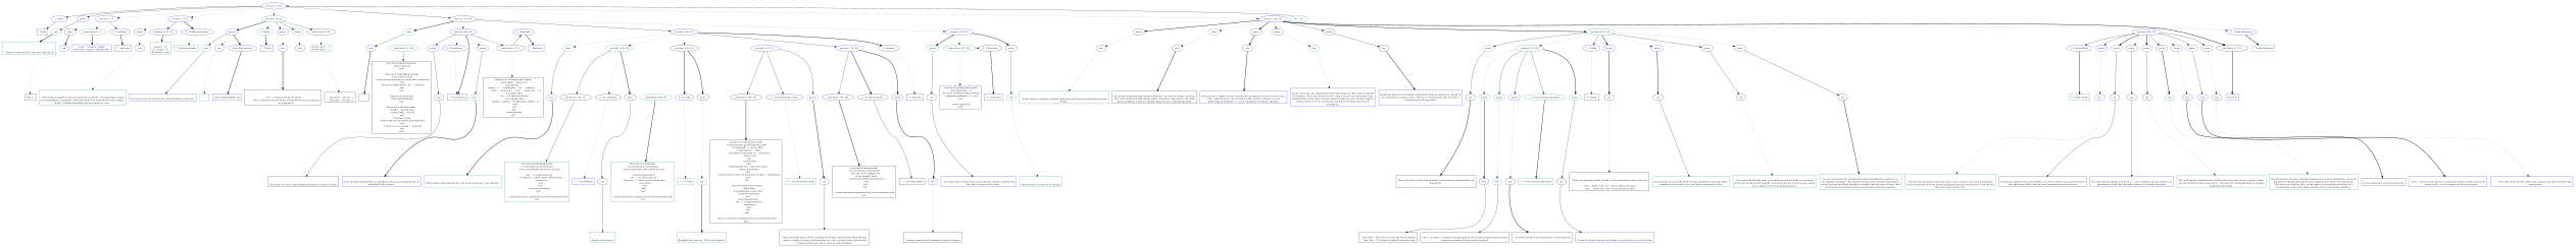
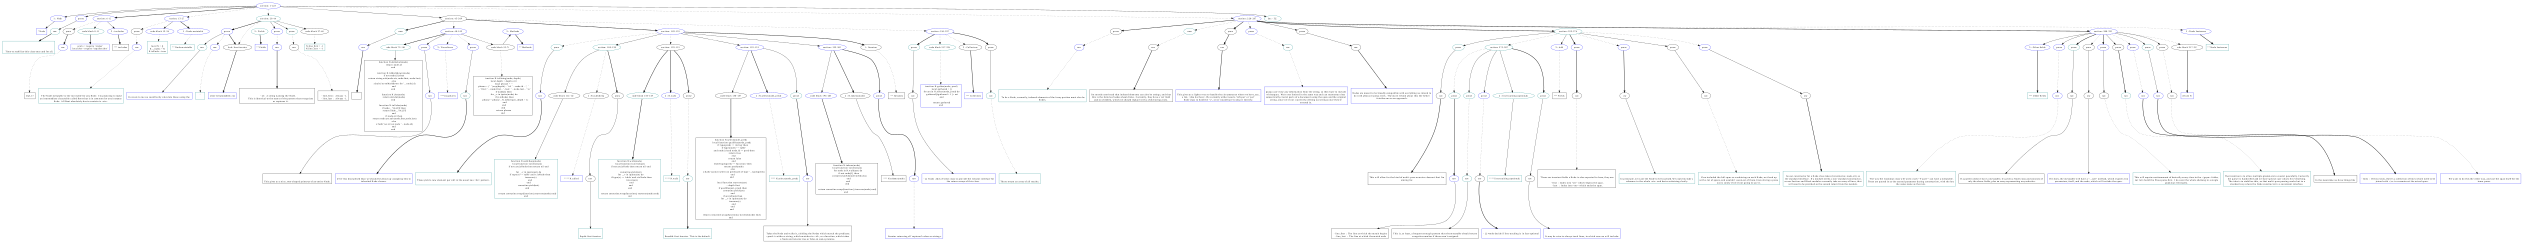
  digraph {
    fontname="PT Serif"
    node [color=blue fontname="PT Serif"]
    edge [fontname="PT Serif" style=solid]
    n1 [label="section: 1-227"]
    n2 [label="1 : Node"]
    n3 [label=prose]
    n4 [label="section: 6-12"]
    n5 [label="section: 13-27"]
    n6 [color=teal label="section: 28-44"]
    n7 [color=black label="section: 45-209"]
    n8 [label="section: 228-287"]
    n9 [color=teal label=raw]
    n10 [label="3 : includes"]
    n11 [color=black label=prose]
    n12 [color=teal label="code block 8-11"]
    n13 [label=raw]
-   n14 [label="2 : Nodes metatable"]
+   n14 [label="2 : Node metatable"]
    n15 [color=black label=prose]
    n16 [label="code block 19-24"]
    n17 [label=raw]
    n18 [color=teal label="2 : Fields"]
    n19 [label=prose]
    n20 [color=teal label=prose]
    n21 [color=black label="code block 37-40"]
    n22 [label=prose]
    n23 [label=raw]
    n24 [color=black label=raw]
    n25 [color=teal label=raw]
-   n26 [label="link: line iterator"]
+   n26 [color=black label="link: line iterator"]
    n27 [label=raw]
    n28 [label="2 : Methods"]
    n29 [color=teal label=prose]
    n30 [label="section: 48-102"]
    n31 [label="section: 103-191"]
    n32 [label="section: 210-227"]
    n33 [label=raw]
    n34 [label="3 : Visualizers"]
    n35 [label=prose]
    n36 [label=prose]
    n37 [color=black label="code block 55-70"]
    n38 [color=teal label="code block 72-100"]
    n39 [label=raw]
    n40 [color=teal label=raw]
    n41 [color=black label="3 : Iterators"]
    n42 [color=teal label=prose]
    n43 [color=teal label="section: 108-128"]
    n44 [color=black label="section: 129-151"]
    n45 [label="section: 152-191"]
    n46 [label="section: 192-209"]
    n47 [label=raw]
    n48 [color=black label="4 : N.walkDeep"]
    n49 [color=black label=prose]
    n50 [color=black label="code block 112-127"]
    n51 [color=black label=raw]
    n52 [label="4 : N.walk"]
    n53 [color=black label=prose]
    n54 [color=teal label="code block 133-149"]
    n55 [color=teal label=raw]
    n56 [label="4 : N.select(node, pred)"]
    n57 [color=teal label=prose]
    n58 [color=black label="code block 158-189"]
    n59 [label=raw]
    n60 [color=black label="4 : N.tokens(node)"]
    n61 [label=prose]
    n62 [label="code block 196-208"]
    n63 [label=raw]
    n64 [color=black label="3 : Collectors"]
    n65 [color=black label=prose]
    n66 [color=teal label=prose]
    n67 [color=teal label="code block 217-226"]
    n68 [color=teal label=raw]
    n69 [color=black label=raw]
    n70 [label="2 : Node Instances"]
    n71 [color=black label=prose]
    n72 [color=teal label=prose]
    n73 [color=black label=prose]
    n74 [label=prose]
    n75 [color=black label=prose]
    n76 [color=teal label="section: 252-274"]
    n77 [label="section: 288-322"]
    n78 [label=raw]
    n79 [color=black label=raw]
    n80 [color=black label=raw]
    n81 [color=teal label=raw]
    n82 [color=black label=raw]
-   n83 [label="3 : Fields"]
+   n83 [label="3 : Add"]
    n84 [label=prose]
    n85 [label=prose]
    n86 [color=black label=prose]
    n87 [label=prose]
    n88 [color=teal label=prose]
    n89 [color=teal label="section: 275-287"]
    n90 [color=black label=raw]
    n91 [color=black label=raw]
    n92 [color=black label=raw]
    n93 [color=black label=raw]
    n94 [color=black label=raw]
    n95 [color=teal label="4 : line tracking (optional)"]
    n96 [color=teal label=prose]
    n97 [color=teal label=prose]
    n98 [color=teal label=prose]
    n99 [label=prose]
    n100 [color=black label=raw]
    n101 [label=raw]
    n102 [color=teal label=raw]
    n103 [color=black label=raw]
    n104 [label="3 : Other fields"]
    n105 [label=prose]
    n106 [color=teal label=prose]
    n107 [color=black label=prose]
    n108 [label=prose]
    n109 [color=black label=prose]
    n110 [label=prose]
    n111 [color=teal label=prose]
    n112 [color=black label=prose]
    n113 [color=black label="code block 317-319"]
    n114 [label=raw]
    n115 [color=black label=raw]
    n116 [color=black label=raw]
    n117 [color=black label=raw]
    n118 [color=teal label=raw]
    n119 [label=raw]
    n120 [label=raw]
    n121 [color=black label=raw]
    n122 [label="* Node" shape=rectangle]
    n123 [color=teal label="\n\n\n  Time to stabilize this class once and for all.\n" shape=rectangle]
    n124 [color=black label="*** includes" shape=rectangle]
    n125 [label="local s = require \"status\"\nlocal dot = require \"espalier/dot\"" shape=rectangle]
    leaf_17 [color=black shape=rectangle]
    n127 [color=teal label="** Node metatable" shape=rectangle]
    n128 [color=teal label="\nlocal N = {}\nN.__index = N\nN.isNode = true" shape=rectangle]
    n129 [color=teal label="\n\n  The Node metatable is the root table for any Node.  I'm planning to make\nan intermediate class/table called Root that is in common for any instance\nNode.  All Root absolutely has to contain is =str=.\n" shape=rectangle]
    n130 [label="** Fields" shape=rectangle]
    n131 [color=teal label="N.line_first = -1\nN.line_last  = -1" shape=rectangle]
    n132 [color=black label="\n\n   - id :  A string naming the Node.\n           This is identical to the name of the pattern that recognizes\n           or captures it.\n" shape=rectangle]
    n133 [color=black label="\n   - line_first :  Always -1.\n   - line_last  :  Always -1.\n" shape=rectangle]
    n134 [label="\nIt occurs to me we could lazily calculate these using the " shape=rectangle]
    n135 [label="[[line iterator][httk://]]" shape=rectangle]
    n136 [color=teal label=".\n\n" shape=rectangle]
    n137 [label="** Methods" shape=rectangle]
    n138 [color=black label="\n\n" shape=rectangle]
    n139 [label="*** Visualizers" shape=rectangle]
    n140 [color=black label="function N.toString(node, depth)\n   local depth = depth or 0\n   local phrase = \"\"\n   phrase = (\"  \"):rep(depth) .. \"id: \" .. node.id .. \",  \"\n      .. \"first: \" .. node.first .. \", last: \" .. node.last .. \"\\n\"\n   if node[1] then\n    for _,v in ipairs(node) do\n      if(v.isNode) then\n        phrase = phrase .. N.toString(v, depth + 1)\n      end\n    end\n  end\n   return phrase\nend" shape=rectangle]
    n141 [color=black label="function N.dotLabel(node)\n  return node.id\nend\n\nfunction N.toMarkdown(node)\n  if not node[1] then\n    return string.sub(node.str, node.first, node.last)\n  else\n    s:halt(\"no toMarkdown for \" .. node.id)\n  end\nend\n\nfunction N.dot(node)\n  return dot.dot(node)\nend\n\nfunction N.toValue(node)\n  if node.__VALUE then\n    return node.__VALUE\n  end\n  if node.str then\n    return node.str:sub(node.first,node.last)\n  else\n    s:halt(\"no str on node \" .. node.id)\n  end\nend\n" shape=rectangle]
    n142 [color=black label="\n\nThis gives us a nice, tree-shaped printout of an entire Node.\n" shape=rectangle]
    n143 [label="\nWe're less disciplined than we should be about up-assigning this to\ninherited Node classes.\n" shape=rectangle]
    n144 [color=black label="*** Iterators" shape=rectangle]
    n145 [color=teal label="\n\nThese yield a new element per call in the usual Lua =for= pattern.\n\n" shape=rectangle]
-   n146 [label="**** N.walkDeep" shape=rectangle]
+   n146 [label="**** N.called" shape=rectangle]
    n147 [color=teal label="function N.walkDeep(node)\n    local function traverse(ast)\n        if not ast.isNode then return nil end\n\n        for _, v in ipairs(ast) do\n            if type(v) == 'table' and v.isNode then\n              traverse(v)\n            end\n        end\n        coroutine.yield(ast)\n    end\n\n    return coroutine.wrap(function() traverse(node) end)\nend" shape=rectangle]
    n148 [color=teal label="\n\nDepth-first iterator.\n" shape=rectangle]
    n149 [color=teal label="**** N.walk" shape=rectangle]
    n150 [color=teal label="function N.walk(node)\n  local function traverse(ast)\n    if not ast.isNode then return nil end\n\n    coroutine.yield(ast)\n    for _, v in ipairs(ast) do\n      if type(v) == 'table' and v.isNode then\n        traverse(v)\n      end\n    end\n  end\n\n  return coroutine.wrap(function() traverse(node) end)\nend\n" shape=rectangle]
    n151 [color=teal label="\n\nBreadth-first iterator.  This is the default.\n" shape=rectangle]
    n152 [color=teal label="**** N.select(node, pred)" shape=rectangle]
    n153 [color=black label="function N.select(node, pred)\n   local function qualifies(node, pred)\n      if type(pred) == 'string' then\n         if type(node) == 'table'\n          and node.id and node.id == pred then\n            return true\n         else\n            return false\n         end\n      elseif type(pred) == 'function' then\n         return pred(node)\n      else\n         s:halt(\"cannot select on predicate of type \" .. type(pred))\n      end\n   end\n\n   local function traverse(ast)\n      -- depth first\n      if qualifies(ast, pred) then\n         coroutine.yield(ast)\n      end\n      if ast.isNode then\n         for _, v in ipairs(ast) do\n            traverse(v)\n         end\n      end\n   end\n\n   return coroutine.wrap(function() traverse(node) end)\nend" shape=rectangle]
    n154 [color=black label="\n\n  Takes the Node and walks it, yielding the Nodes which match the predicate.\n=pred= is either a string, which matches to =id=, or a function, which takes\na Node and returns true or false on some premise.\n" shape=rectangle]
    n155 [color=black label="**** N.tokens(node)" shape=rectangle]
    n156 [color=black label="function N.tokens(node)\n  local function traverse(ast)\n    for node in N.walk(ast) do\n      if not node[1] then\n        coroutine.yield(node:toValue())\n      end\n    end\n  end\n\n  return coroutine.wrap(function() traverse(node) end)\nend  " shape=rectangle]
-   n157 [color=black label="\n\n  Iterator returning all 'captured' values as strings.\n" shape=rectangle]
+   n157 [label="\n\n  Iterator returning all 'captured' values as strings.\n" shape=rectangle]
    n158 [label="*** Collectors" shape=rectangle]
    n159 [label="function N.gather(node, pred)\n  local gathered = {}\n  for ast in N.select(node, pred) do\n    gathered[#gathered + 1] = ast\n  end\n\n  return gathered\nend" shape=rectangle]
    n160 [color=teal label="\n\nThese return an array of all results.\n" shape=rectangle]
    n161 [label="\n- [ ] #todo  Add a Forest class to provide the iterator interface for\n             the return arrays of this class.\n" shape=rectangle]
    n162 [color=teal label="** Node Instances" shape=rectangle]
    n163 [color=teal label="\n\n  To be a Node, currently, indexed elements of the Array portion must also be\nNodes.\n" shape=rectangle]
    n164 [color=black label="\nI'm mostly convinced that indexed elements can also be strings, and that\nthis is the form leaf nodes should take.  Currently, they have a 'val' field\nand no children, which we should replace with a child string at [1].\n" shape=rectangle]
    n165 [label="\nThis gives us a lighter way to handle the circumstance where we have, say,\na list, =(foo bar baz)=. We currently either need a \"left-per\" or \"pal\"\nNode class to hold the =(=, or we would have to skip it entirely.\n" shape=rectangle]
    n166 [label="\nQuipu can't lose any information from the string, so they have to include\nwhitespace.  We're not limited in the same way and can reconstruct less\nsemantically crucial parts of a document using the span and the original\nstring, since we're not /currently/ editing our strings once they're\nentered in.\n" shape=rectangle]
    n167 [label="\nNodes are meant to be broadly compatible with everything we intend to\ndo with abstract syntax trees.  The more I think about this the better\nit strikes me as an approach.\n\n" shape=rectangle]
    n168 [color=black label="*** Fields" shape=rectangle]
    n169 [color=black label="\n\n  There are invariant fields a Node is also expected to have, they are:\n\n  - first :  Index into =str= which begins the span.\n  - last  :  Index into =str= which ends the span.\n" shape=rectangle]
    n170 [color=teal label="\nIn principle, we want the Node to be localized. We could include a\nreference to the whole =str= and derive substrings lazily.\n" shape=rectangle]
    n171 [color=teal label="\nIf we included the full span as a substring on each Node, we'd end up\nwith a lot of spans, and wouldn't use most of them. Even slicing a piece\nout is costly if we're not going to use it.\n" shape=rectangle]
    n172 [color=teal label="\nSo our constructor for a Node class takes (Constructor, node, str) as\nthe standard interface.  If a module needs a non-standard constructor,\nas our Section and Block modules currently take an array of lines, that\nwill need to be provided as the second return from the module.\n" shape=rectangle]
    n173 [color=black label="\nThis will allow for the kind of multi-pass recursive-descent that I'm\naiming for.\n\n" shape=rectangle]
    n174 [color=teal label="**** line tracking (optional)" shape=rectangle]
    n175 [label="\n\nIt may be wise to always track lines, in which case we will include:\n" shape=rectangle]
    n176 [color=black label="\n  - line_first :  The line at which the match begins\n  - line_last  :  The line at which the match ends\n" shape=rectangle]
    n177 [color=black label="\nThis is, at least, a frequent enough pattern that the metatable should return\na negative number if these aren't assigned.\n" shape=rectangle]
-   n178 [color=black label="\n- [ ] #todo decide if line tracking is in fact optional\n\n" shape=rectangle]
+   n178 [label="\n- [ ] #todo decide if line tracking is in fact optional\n\n" shape=rectangle]
    n179 [color=teal label="*** Other fields" shape=rectangle]
    n180 [label="return N" shape=rectangle]
    n181 [color=teal label="\n\n  The way the Grammar class will work: each =V\"patt\"= can have a metatable.\nThese are passed in as the second parameter during construction, with the key\nthe same name as the rule.\n" shape=rectangle]
    n182 [color=black label="\nIf a pattern doesn't have a metatable, it's given a Node class and consists of\nonly the above fields, plus an array representing any subrules.\n" shape=rectangle]
    n183 [label="\nIf it does, the metatable will have a =__call= method, which expects two\nparameters, itself, and the node, which will include the span.\n" shape=rectangle]
    n184 [color=teal label="\nThis will require reattunement of basically every class in the =/grym= folder,\nbut let's build the Prose parse first.  I do want the whole shebang in a single\ngrammar eventually.\n" shape=rectangle]
    n185 [color=teal label="\nThe intention is to allow multiple grammars to coexist peacefully. Currently\nthe parser is handrolled and we have special case values for everything.\nThe idea is to stabilize this, so that multi-pass parsing works but in a\nstandard way where the Node constructor is a consistent interface.\n" shape=rectangle]
    n186 [color=black label="\nIn the meantime we have things like\n" shape=rectangle]
    n187 [label="\n- lines :  If this exists, there's a collection of lines which need to be\n           joined with =\\n= to reconstruct the actual span.\n" shape=rectangle]
    n188 [label="\n           We want to do this the other way, and use the span itself for the\n           inner parse.\n" shape=rectangle]
    n189 [color=teal label="doc - 322"]
    subgraph sub_1 {
      rank=same
      n1
    }
    subgraph sub_2 {
      rank=same
      n2
      n3
      n4
      n5
      n6
      n7
      n8
    }
    subgraph sub_3 {
      rank=same
      n9
    }
    subgraph sub_4 {
      rank=same
      n10
      n11
      n12
    }
    subgraph sub_5 {
      rank=same
      n13
    }
    subgraph sub_6 {
      rank=same
      n14
      n15
      n16
    }
    subgraph sub_7 {
      rank=same
      n17
    }
    subgraph sub_8 {
      rank=same
      n18
      n19
      n20
      n21
      n22
    }
    subgraph sub_9 {
      rank=same
      n23
    }
    subgraph sub_10 {
      rank=same
      n24
    }
    subgraph sub_11 {
      rank=same
      n25
      n26
      n27
    }
    subgraph sub_12 {
      rank=same
      n28
      n29
      n30
      n31
      n32
    }
    subgraph sub_13 {
      rank=same
      n33
    }
    subgraph sub_14 {
      rank=same
      n34
      n35
      n36
      n37
      n38
    }
    subgraph sub_15 {
      rank=same
      n39
    }
    subgraph sub_16 {
      rank=same
      n40
    }
    subgraph sub_17 {
      rank=same
      n41
      n42
      n43
      n44
      n45
      n46
    }
    subgraph sub_18 {
      rank=same
      n47
    }
    subgraph sub_19 {
      rank=same
      n48
      n49
      n50
    }
    subgraph sub_20 {
      rank=same
      n51
    }
    subgraph sub_21 {
      rank=same
      n52
      n53
      n54
    }
    subgraph sub_22 {
      rank=same
      n55
    }
    subgraph sub_23 {
      rank=same
      n56
      n57
      n58
    }
    subgraph sub_24 {
      rank=same
      n59
    }
    subgraph sub_25 {
      rank=same
      n60
      n61
      n62
    }
    subgraph sub_26 {
      rank=same
      n63
    }
    subgraph sub_27 {
      rank=same
      n64
      n65
      n66
      n67
    }
    subgraph sub_28 {
      rank=same
      n68
    }
    subgraph sub_29 {
      rank=same
      n69
    }
    subgraph sub_30 {
      rank=same
      n70
      n71
      n72
      n73
      n74
      n75
      n76
      n77
    }
    subgraph sub_31 {
      rank=same
      n78
    }
    subgraph sub_32 {
      rank=same
      n79
    }
    subgraph sub_33 {
      rank=same
      n80
    }
    subgraph sub_34 {
      rank=same
      n81
    }
    subgraph sub_35 {
      rank=same
      n82
    }
    subgraph sub_36 {
      rank=same
      n83
      n84
      n85
      n86
      n87
      n88
      n89
    }
    subgraph sub_37 {
      rank=same
      n90
    }
    subgraph sub_38 {
      rank=same
      n91
    }
    subgraph sub_39 {
      rank=same
      n92
    }
    subgraph sub_40 {
      rank=same
      n93
    }
    subgraph sub_41 {
      rank=same
      n94
    }
    subgraph sub_42 {
      rank=same
      n95
      n96
      n97
      n98
      n99
    }
    subgraph sub_43 {
      rank=same
      n100
    }
    subgraph sub_44 {
      rank=same
      n101
    }
    subgraph sub_45 {
      rank=same
      n102
    }
    subgraph sub_46 {
      rank=same
      n103
    }
    subgraph sub_47 {
      rank=same
      n104
      n105
      n106
      n107
      n108
      n109
      n110
      n111
      n112
      n113
    }
    subgraph sub_48 {
      rank=same
      n114
    }
    subgraph sub_49 {
      rank=same
      n115
    }
    subgraph sub_50 {
      rank=same
      n116
    }
    subgraph sub_51 {
      rank=same
      n117
    }
    subgraph sub_52 {
      rank=same
      n118
    }
    subgraph sub_53 {
      rank=same
      n119
    }
    subgraph sub_54 {
      rank=same
      n120
    }
    subgraph sub_55 {
      rank=same
      n121
    }
    n1 -> n2
    n1 -> n3
-   n1 -> n4 [style=dotted]
+   n1 -> n4 [style=bold]
    n1 -> n5 [style=dotted]
    n1 -> n6 [style=dotted]
    n1 -> n7
    n1 -> n8 [style=dotted]
    n2 -> n122
    n3 -> n9
    n4 -> n10
    n4 -> n11 [style=dotted]
    n4 -> n12 [style=dotted]
    n5 -> n14 [style=bold]
    n5 -> n15 [style=dotted]
    n5 -> n16
-   n6 -> n18 [style=dotted]
+   n6 -> n26 [style=dotted]
    n6 -> n19
    n6 -> n20
    n6 -> n21
    n6 -> n22 [style=bold]
    n7 -> n29 [style=bold]
    n7 -> n30 [style=dotted]
-   n7 -> n31
+   n7 -> n31 [style=bold]
    n7 -> n32 [style=dotted]
    n8 -> n70 [style=dotted]
    n8 -> n71 [style=bold]
    n8 -> n72 [style=dotted]
    n8 -> n73 [style=bold]
    n8 -> n74 [style=dotted]
    n8 -> n75
    n8 -> n76 [style=bold]
-   n8 -> n113 [style=bold]
+   n8 -> n77 [style=bold]
    n9 -> n123 [style=bold]
    n10 -> n124 [style=bold]
    n11 -> n13 [style=bold]
    n12 -> n125 [style=bold]
    n13 -> leaf_17 [style=dotted]
    n14 -> n127 [style=dotted]
    n15 -> n17 [style=dotted]
-   n16 -> n128 [style=bold]
+   n16 -> n128 [style=dotted]
    n17 -> n129 [style=dotted]
    n18 -> n130 [style=bold]
    n19 -> n23 [style=dotted]
    n20 -> n24 [style=dotted]
    n21 -> n131 [style=dotted]
    n22 -> n25
    n22 -> n26 [style=bold]
    n22 -> n27 [style=dotted]
    n23 -> n132 [style=bold]
    n24 -> n133 [style=dotted]
    n25 -> n134
    n26 -> n135 [style=bold]
    n27 -> n136 [style=dotted]
    n28 -> n137 [style=bold]
    n29 -> n33
    n30 -> n34 [style=dotted]
    n30 -> n35
    n30 -> n36 [style=dotted]
    n30 -> n37
-   n30 -> n139 [style=bold]
+   n30 -> n38 [style=bold]
    n31 -> n41 [style=bold]
    n31 -> n42 [style=dotted]
-   n31 -> n43 [style=dotted]
+   n31 -> n43
    n31 -> n44 [style=dotted]
+   n31 -> n45
    n31 -> n46
-   n67 -> n64 [style=dotted]
+   n32 -> n64 [style=dotted]
    n32 -> n65 [style=bold]
    n32 -> n66 [style=bold]
    n32 -> n67 [style=dotted]
    n33 -> n138 [style=bold]
    n34 -> n139 [style=dotted]
    n35 -> n39
    n36 -> n40
    n37 -> n28
    n37 -> n140 [style=dotted]
    n38 -> n141
    n39 -> n142
    n40 -> n143 [style=bold]
    n41 -> n144 [style=dotted]
    n42 -> n47
    n43 -> n48 [style=dotted]
    n43 -> n49 [style=bold]
    n43 -> n50
    n44 -> n52 [style=bold]
    n44 -> n53 [style=bold]
-   n45 -> n56
+   n44 -> n54 [style=bold]
+   n45 -> n56 [style=bold]
    n45 -> n57
    n45 -> n58
    n46 -> n60 [style=bold]
    n46 -> n61 [style=bold]
    n46 -> n62
    n47 -> n145 [style=bold]
    n48 -> n146 [style=dotted]
    n49 -> n51
    n50 -> n147
    n51 -> n148
    n52 -> n149 [style=dotted]
    n53 -> n55 [style=dotted]
    n54 -> n150 [style=bold]
    n55 -> n151 [style=bold]
    n56 -> n152 [style=dotted]
    n57 -> n59 [style=bold]
    n58 -> n153 [style=bold]
    n59 -> n154
    n60 -> n155
    n61 -> n63 [style=bold]
    n62 -> n156 [style=bold]
    n63 -> n157 [style=dotted]
    n64 -> n158 [style=bold]
    n65 -> n68
    n66 -> n69
    n67 -> n159 [style=dotted]
    n68 -> n160 [style=dotted]
    n69 -> n161
    n70 -> n162 [style=bold]
    n71 -> n78 [style=dotted]
    n72 -> n79 [style=dotted]
    n73 -> n80 [style=bold]
    n74 -> n81 [style=dotted]
    n75 -> n82
    n76 -> n83
    n76 -> n84 [style=bold]
    n76 -> n85 [style=dotted]
    n76 -> n86
    n76 -> n87 [style=dotted]
    n76 -> n88
    n76 -> n89 [style=dotted]
    n77 -> n104
    n77 -> n105
    n77 -> n106 [style=bold]
    n77 -> n107 [style=dotted]
    n77 -> n108 [style=bold]
    n77 -> n109
    n77 -> n110 [style=dotted]
    n77 -> n111
    n77 -> n112
    n77 -> n113 [style=dotted]
    n78 -> n163 [style=dotted]
    n79 -> n164 [style=bold]
    n80 -> n165 [style=bold]
    n81 -> n166 [style=dotted]
    n82 -> n167 [style=bold]
    n83 -> n168 [style=dotted]
    n84 -> n90 [style=bold]
    n85 -> n91 [style=bold]
    n86 -> n92
    n87 -> n93
    n88 -> n94
    n89 -> n95
    n89 -> n96 [style=bold]
    n89 -> n97 [style=dotted]
    n89 -> n98
    n89 -> n99
    n90 -> n169 [style=dotted]
    n91 -> n170
    n92 -> n171 [style=dotted]
    n93 -> n172 [style=bold]
    n94 -> n173 [style=bold]
-   n95 -> n174 [style=bold]
+   n95 -> n174
    n96 -> n100
    n97 -> n101 [style=bold]
    n98 -> n102 [style=dotted]
    n99 -> n103 [style=dotted]
    n100 -> n175
    n101 -> n176
    n102 -> n177
    n103 -> n178 [style=bold]
    n104 -> n179 [style=bold]
    n105 -> n114 [style=dotted]
    n106 -> n115
    n107 -> n116
    n108 -> n117
    n109 -> n118 [style=bold]
    n110 -> n119 [style=dotted]
    n111 -> n120
    n112 -> n121 [style=dotted]
    n113 -> n180 [style=bold]
    n114 -> n181 [style=dotted]
    n115 -> n182
    n116 -> n183
    n117 -> n184 [style=dotted]
    n118 -> n185 [style=dotted]
    n119 -> n186 [style=bold]
    n120 -> n187 [style=bold]
    n121 -> n188 [style=dotted]
-   n189 -> n1
+   n1 -> n189
  }
